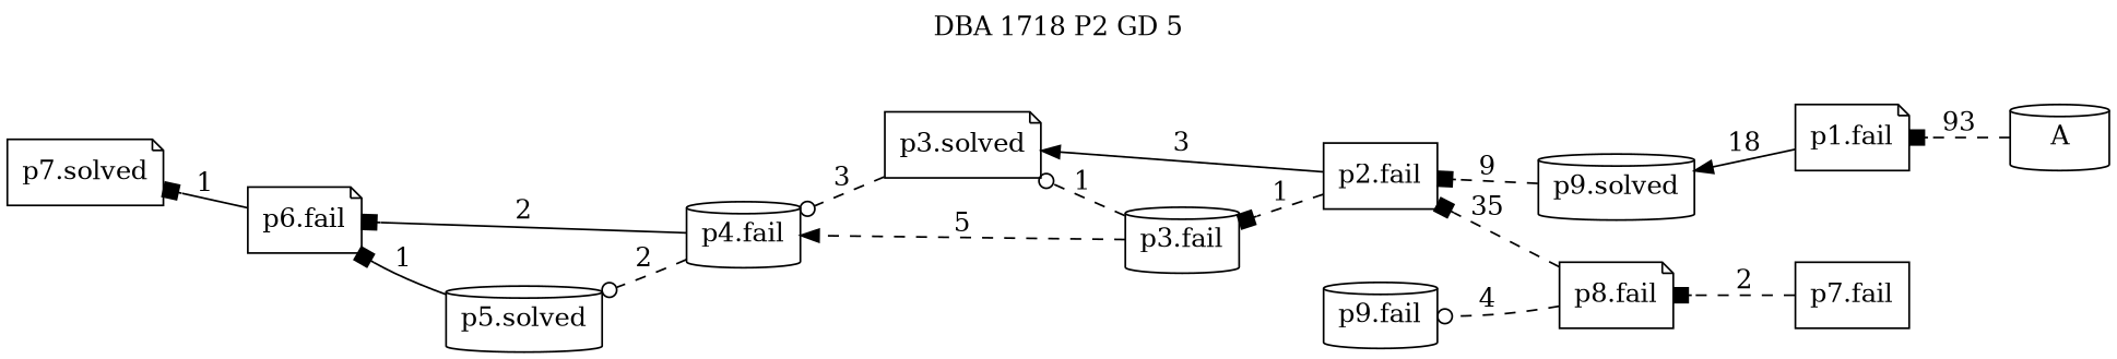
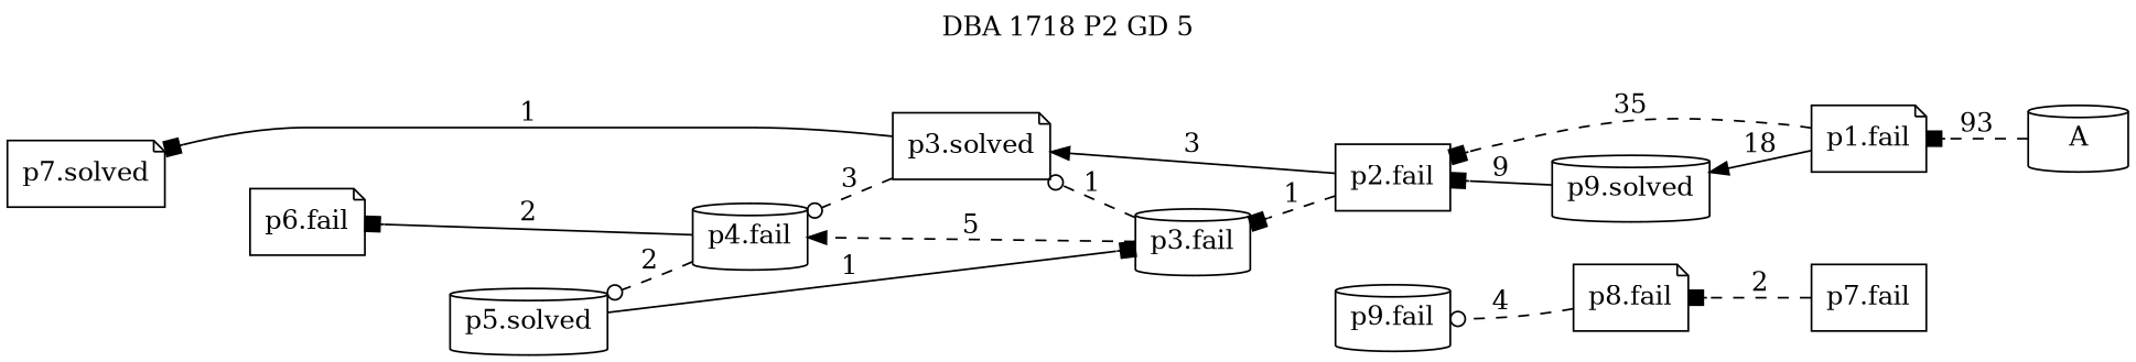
  digraph {
    label=" DBA 1718 P2 GD 5 "
    labelloc=tl
    rankdir=RL
    node [shape=cylinder]
    edge [arrowhead=box style=dashed]
    n1 [label=A]
    n2 [label="p1.fail" shape=note]
    n3 [label="p9.solved"]
    n4 [label="p2.fail" shape=box]
    n5 [label="p3.fail"]
    n6 [label="p3.solved" shape=note]
    n7 [label="p4.fail"]
    n8 [label="p6.fail" shape=note]
    n9 [label="p5.solved"]
    n10 [label="p7.solved" shape=note]
    n11 [label="p7.fail" shape=box]
    n12 [label="p8.fail" shape=note]
    n13 [label="p9.fail"]
    n1 -> n2 [label=93]
    n2 -> n3 [arrowhead=normal label=18 style=solid]
-   n12 -> n4 [label=35]
-   n3 -> n4 [label=9]
+   n2 -> n4 [label=35]
+   n3 -> n4 [label=9 style=solid]
    n4 -> n5 [label=1]
    n4 -> n6 [arrowhead=normal label=3 style=solid]
    n5 -> n6 [arrowhead=odot label=1]
    n5 -> n7 [arrowhead=normal label=5]
    n6 -> n7 [arrowhead=odot label=3]
    n7 -> n8 [label=2 style=solid]
    n7 -> n9 [arrowhead=odot label=2]
-   n8 -> n10 [label=1 style=solid]
-   n9 -> n8 [label=1 style=solid]
+   n6 -> n10 [label=1 style=solid]
+   n9 -> n5 [label=1 style=solid]
    n11 -> n12 [label=2]
    n12 -> n13 [arrowhead=odot label=4]
  }
